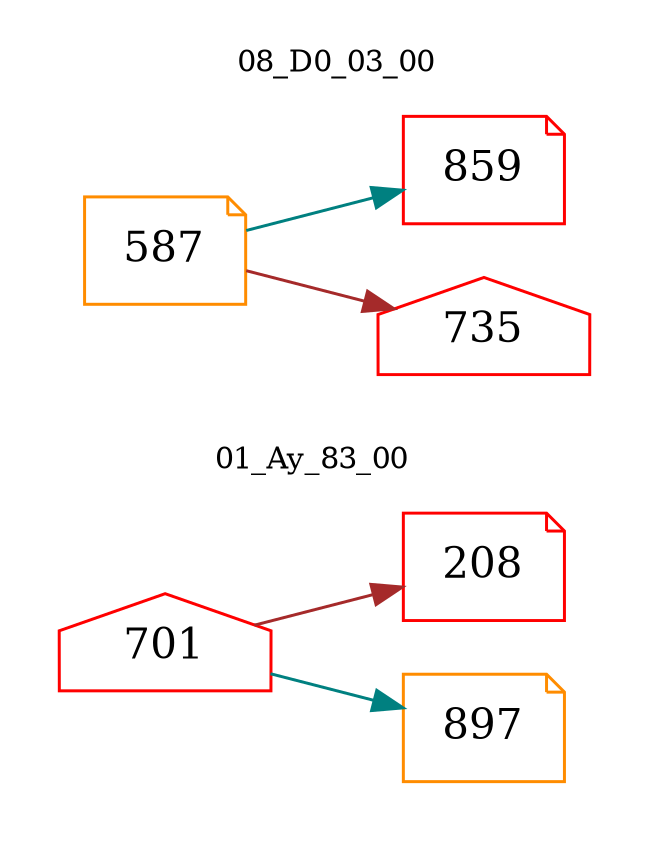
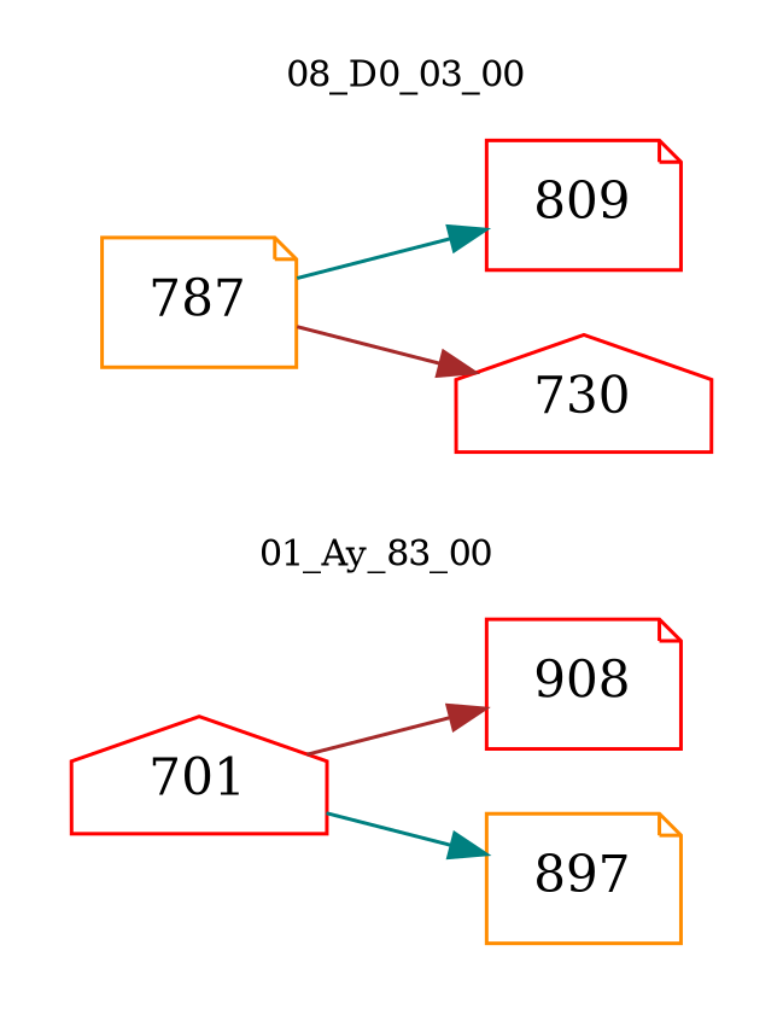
  digraph {
    fontname="DejaVu Serif"
    rankdir=LR
    node [color=red fontname="DejaVu Serif" shape=note]
    edge [color=teal fontname="DejaVu Serif"]
    n1 [label=701 shape=house]
    n2 [color=darkorange label=897]
-   n3 [label=208]
-   n4 [color=darkorange label=587]
-   n5 [label=735 shape=house]
-   n6 [label=859]
+   n3 [label=908]
+   n4 [color=darkorange label=787]
+   n5 [label=730 shape=house]
+   n6 [label=809]
    subgraph cluster_1 {
      color=white
      fontsize=10
      label="01_Ay_83_00"
      n1
      n2
      n3
    }
    subgraph cluster_2 {
      color=white
      fontsize=10
      label="08_D0_03_00"
      n4
      n5
      n6
    }
    n1 -> n2
    n1 -> n3 [color=brown]
    n4 -> n5 [color=brown]
    n4 -> n6
  }
